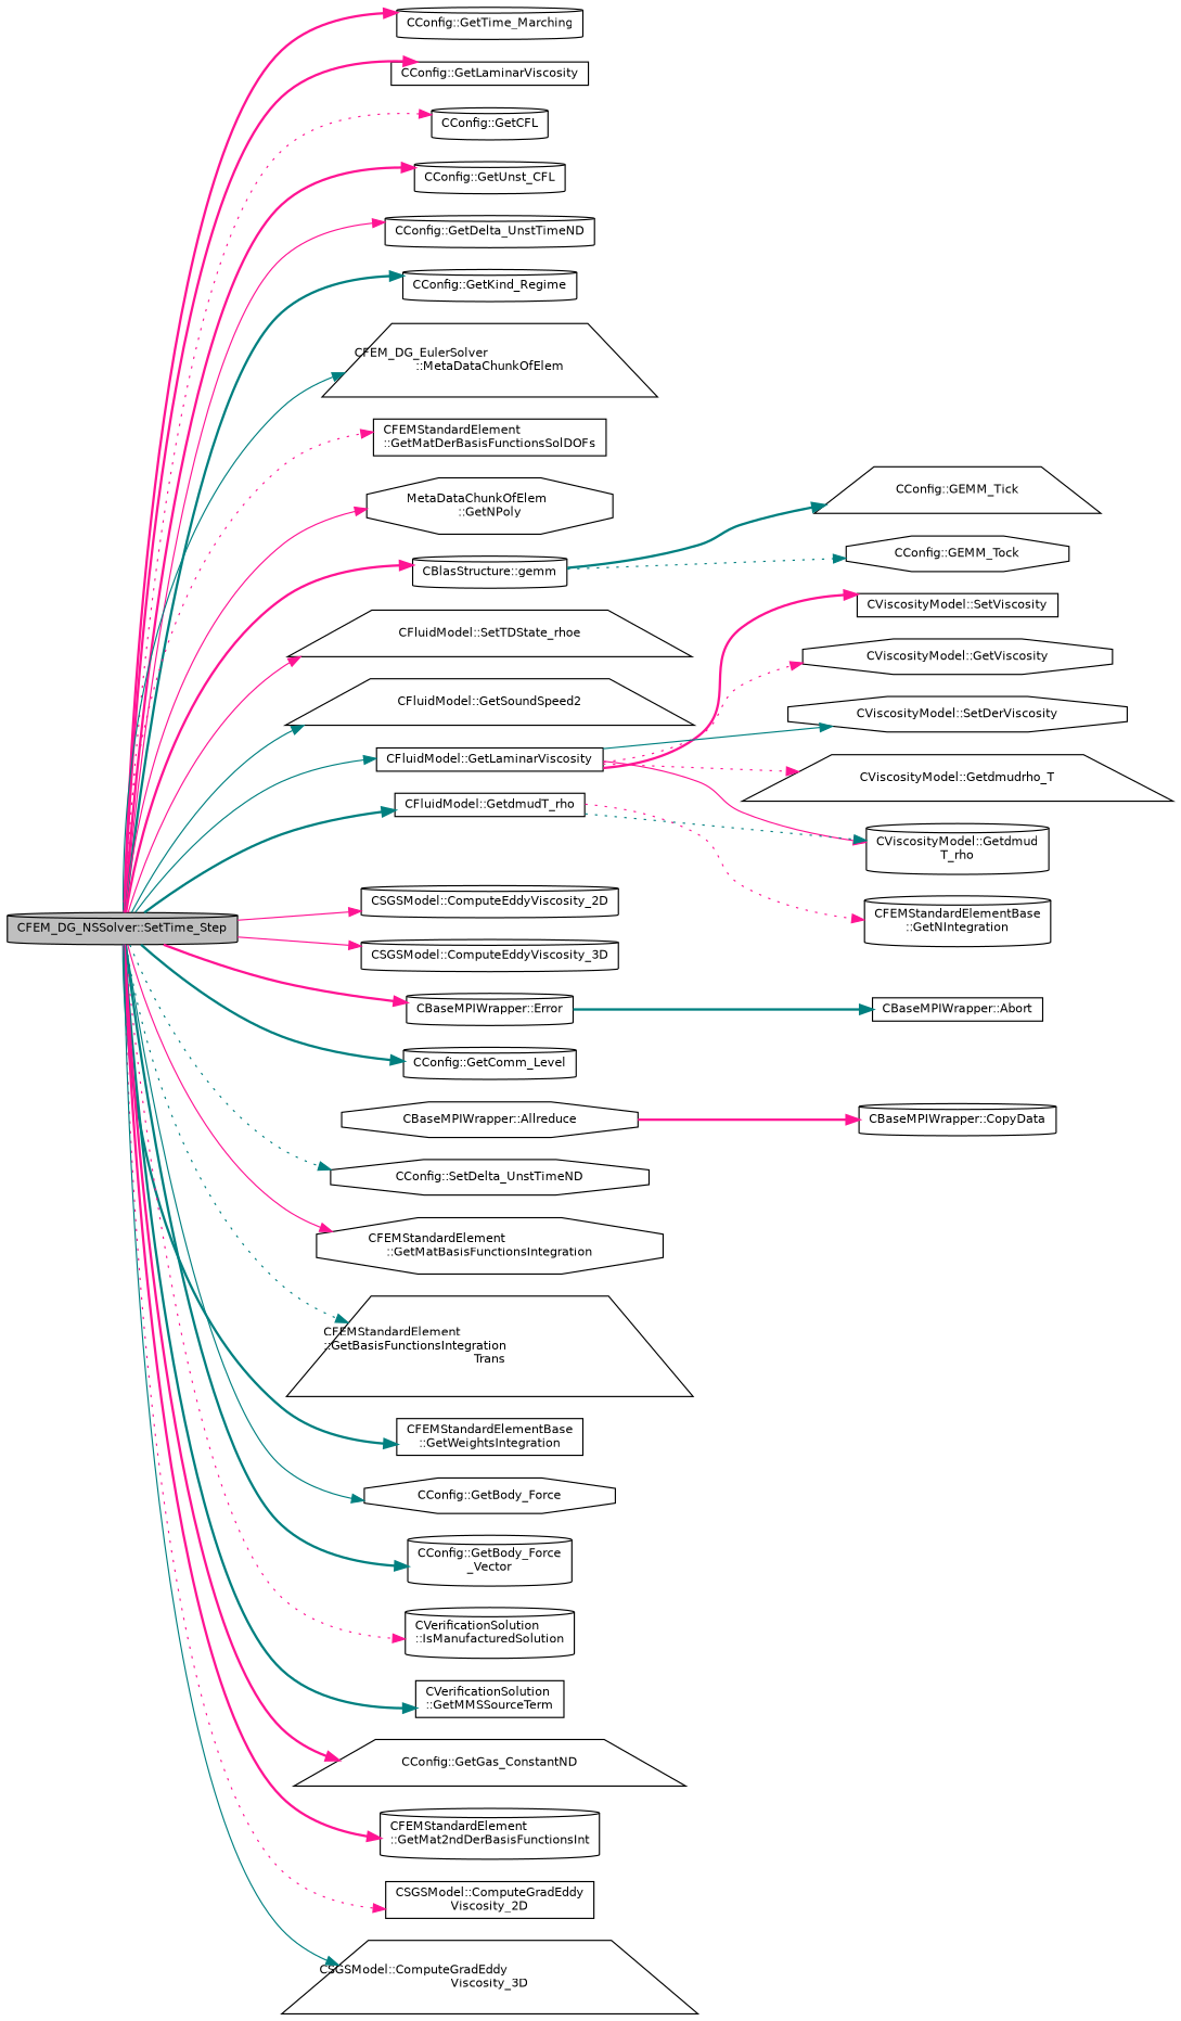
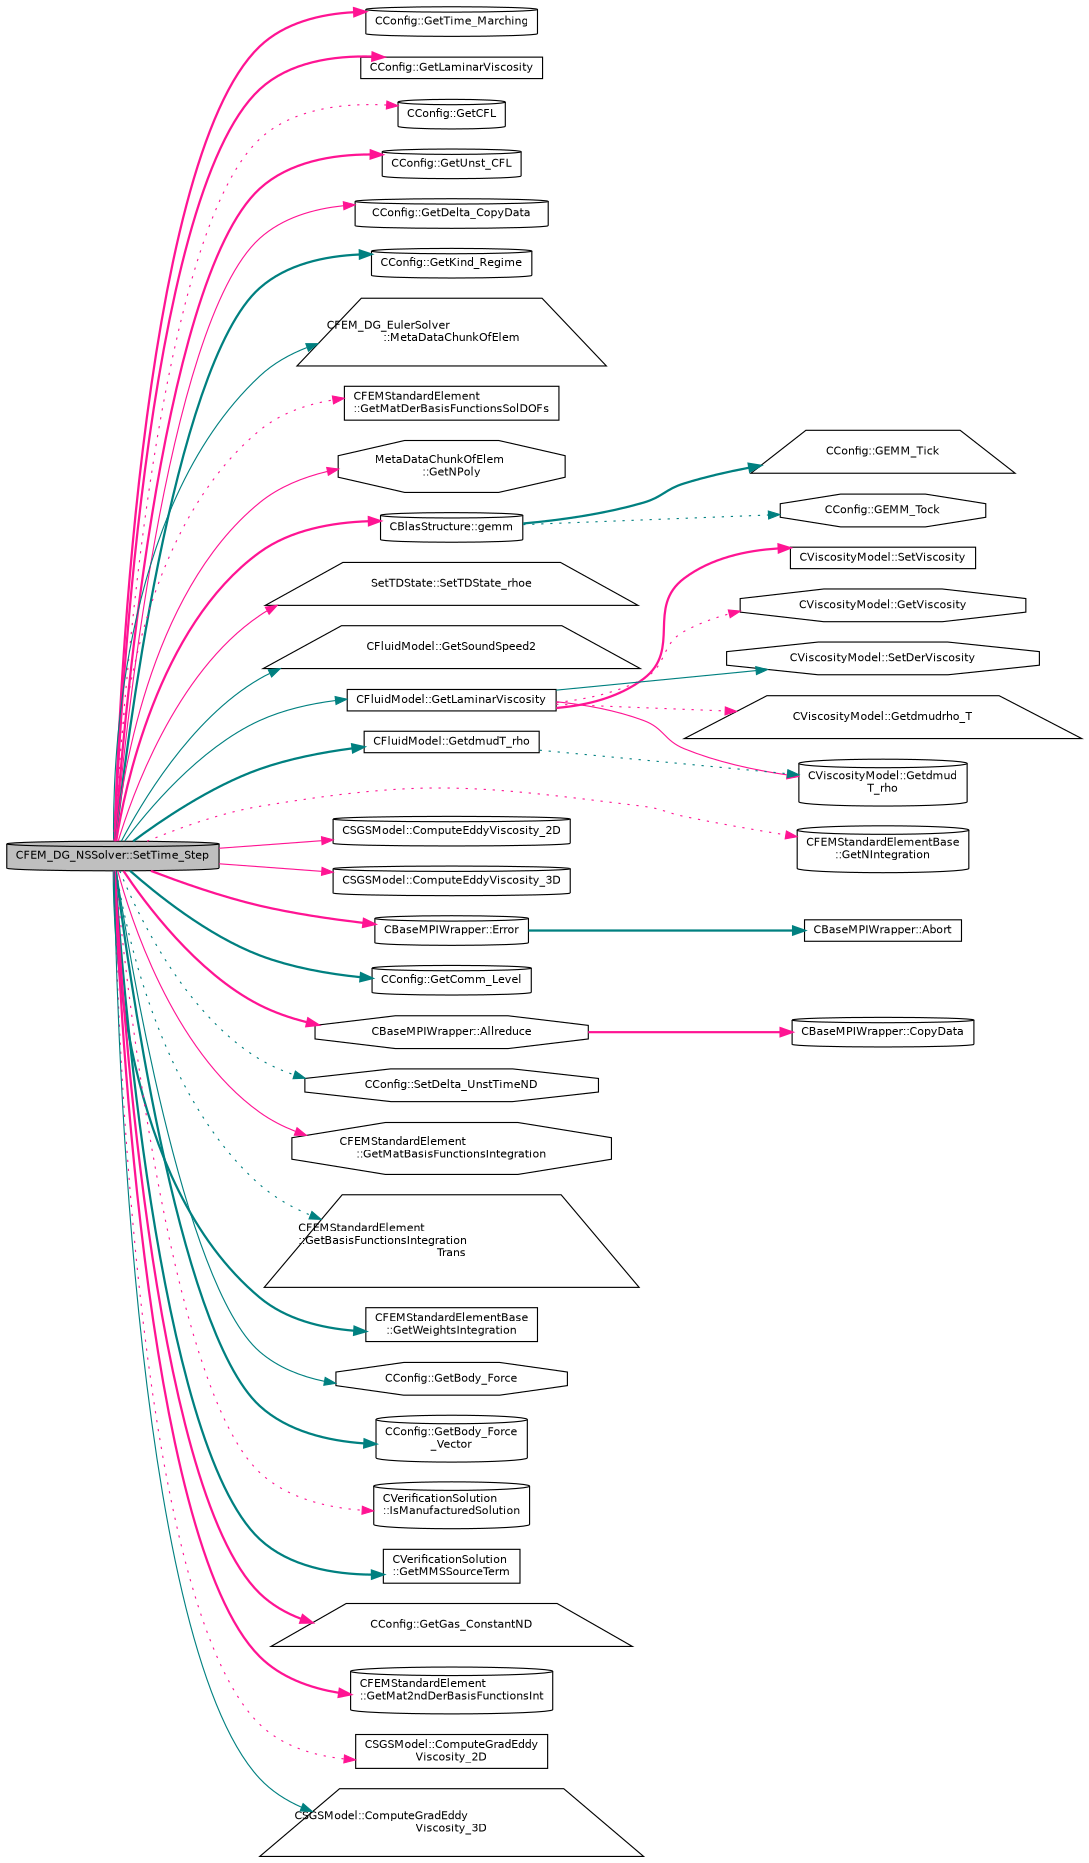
  digraph {
    rankdir=LR
    node [color=black fillcolor=white fontname=Helvetica fontsize=10 shape=cylinder style=filled]
    edge [color=deeppink fontname=Helvetica fontsize=10 labelfontname=Helvetica labelfontsize=10 style=bold]
    n1 [fillcolor=grey75 fontcolor=black height=0.2 label="CFEM_DG_NSSolver::SetTime_Step" width=0.4]
    n2 [height=0.2 label="CConfig::GetTime_Marching" width=0.4]
    n3 [height=0.2 label="CConfig::GetLaminarViscosity" shape=box width=0.4]
    n4 [height=0.2 label="CConfig::GetCFL" width=0.4]
    n5 [height=0.2 label="CConfig::GetUnst_CFL" width=0.4]
-   n6 [height=0.2 label="CConfig::GetDelta_UnstTimeND" width=0.4]
+   n6 [height=0.2 label="CConfig::GetDelta_CopyData" width=0.4]
    n7 [height=0.2 label="CConfig::GetKind_Regime" width=0.4]
    n8 [height=0.2 label="CFEM_DG_EulerSolver\l::MetaDataChunkOfElem" shape=trapezium width=0.4]
    n9 [height=0.2 label="CFEMStandardElement\l::GetMatDerBasisFunctionsSolDOFs" shape=box width=0.4]
    n10 [height=0.2 label="MetaDataChunkOfElem\l::GetNPoly" shape=octagon width=0.4]
    n11 [height=0.2 label="CBlasStructure::gemm" width=0.4]
-   n12 [height=0.2 label="CFluidModel::SetTDState_rhoe" shape=trapezium width=0.4]
+   n12 [height=0.2 label="SetTDState::SetTDState_rhoe" shape=trapezium width=0.4]
    n13 [height=0.2 label="CFluidModel::GetSoundSpeed2" shape=trapezium width=0.4]
    n14 [height=0.2 label="CFluidModel::GetLaminarViscosity" shape=box width=0.4]
    n15 [height=0.2 label="CSGSModel::ComputeEddyViscosity_2D" width=0.4]
    n16 [height=0.2 label="CSGSModel::ComputeEddyViscosity_3D" width=0.4]
    n17 [height=0.2 label="CBaseMPIWrapper::Error" width=0.4]
    n18 [height=0.2 label="CConfig::GetComm_Level" width=0.4]
    n19 [height=0.2 label="CBaseMPIWrapper::Allreduce" shape=octagon width=0.4]
    n20 [height=0.2 label="CConfig::SetDelta_UnstTimeND" shape=octagon width=0.4]
    n21 [height=0.2 label="CFEMStandardElementBase\l::GetNIntegration" width=0.4]
    n22 [height=0.2 label="CFEMStandardElement\l::GetMatBasisFunctionsIntegration" shape=octagon width=0.4]
    n23 [height=0.2 label="CFEMStandardElement\l::GetBasisFunctionsIntegration\lTrans" shape=trapezium width=0.4]
    n24 [height=0.2 label="CFEMStandardElementBase\l::GetWeightsIntegration" shape=box width=0.4]
    n25 [height=0.2 label="CConfig::GetBody_Force" shape=octagon width=0.4]
    n26 [height=0.2 label="CConfig::GetBody_Force\l_Vector" width=0.4]
    n27 [height=0.2 label="CVerificationSolution\l::IsManufacturedSolution" width=0.4]
    n28 [height=0.2 label="CVerificationSolution\l::GetMMSSourceTerm" shape=box width=0.4]
    n29 [height=0.2 label="CConfig::GetGas_ConstantND" shape=trapezium width=0.4]
    n30 [height=0.2 label="CFEMStandardElement\l::GetMat2ndDerBasisFunctionsInt" width=0.4]
    n31 [height=0.2 label="CFluidModel::GetdmudT_rho" shape=box width=0.4]
    n32 [height=0.2 label="CSGSModel::ComputeGradEddy\lViscosity_2D" shape=box width=0.4]
    n33 [height=0.2 label="CSGSModel::ComputeGradEddy\lViscosity_3D" shape=trapezium width=0.4]
    n34 [height=0.2 label="CConfig::GEMM_Tick" shape=trapezium width=0.4]
    n35 [height=0.2 label="CConfig::GEMM_Tock" shape=octagon width=0.4]
    n36 [height=0.2 label="CViscosityModel::SetViscosity" shape=box width=0.4]
    n37 [height=0.2 label="CViscosityModel::GetViscosity" shape=octagon width=0.4]
    n38 [height=0.2 label="CViscosityModel::SetDerViscosity" shape=octagon width=0.4]
    n39 [height=0.2 label="CViscosityModel::Getdmudrho_T" shape=trapezium width=0.4]
    n40 [height=0.2 label="CViscosityModel::Getdmud\lT_rho" width=0.4]
    n41 [height=0.2 label="CBaseMPIWrapper::Abort" shape=box width=0.4]
    n42 [height=0.2 label="CBaseMPIWrapper::CopyData" width=0.4]
    n1 -> n2
    n1 -> n3
    n1 -> n4 [style=dotted]
    n1 -> n5
    n1 -> n6 [style=solid]
    n1 -> n7 [color=teal]
    n1 -> n8 [color=teal style=solid]
    n1 -> n9 [style=dotted]
    n1 -> n10 [style=solid]
    n1 -> n11
    n1 -> n12 [style=solid]
    n1 -> n13 [color=teal style=solid]
    n1 -> n14 [color=teal style=solid]
    n1 -> n15 [style=solid]
    n1 -> n16 [style=solid]
    n1 -> n17
    n1 -> n18 [color=teal]
+   n1 -> n19
    n1 -> n20 [color=teal style=dotted]
-   n31 -> n21 [style=dotted]
+   n1 -> n21 [style=dotted]
    n1 -> n22 [style=solid]
    n1 -> n23 [color=teal style=dotted]
    n1 -> n24 [color=teal]
    n1 -> n25 [color=teal style=solid]
    n1 -> n26 [color=teal]
    n1 -> n27 [style=dotted]
    n1 -> n28 [color=teal]
    n1 -> n29
    n1 -> n30
    n1 -> n31 [color=teal]
    n1 -> n32 [style=dotted]
    n1 -> n33 [color=teal style=solid]
    n11 -> n34 [color=teal]
    n11 -> n35 [color=teal style=dotted]
    n14 -> n36
    n14 -> n37 [style=dotted]
    n14 -> n38 [color=teal style=solid]
    n14 -> n39 [style=dotted]
    n14 -> n40 [style=solid]
    n17 -> n41 [color=teal]
    n19 -> n42
    n31 -> n40 [color=teal style=dotted]
  }
